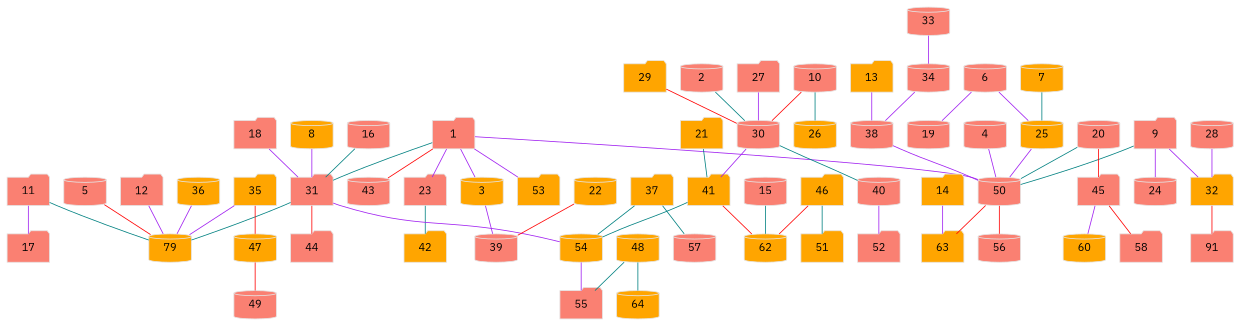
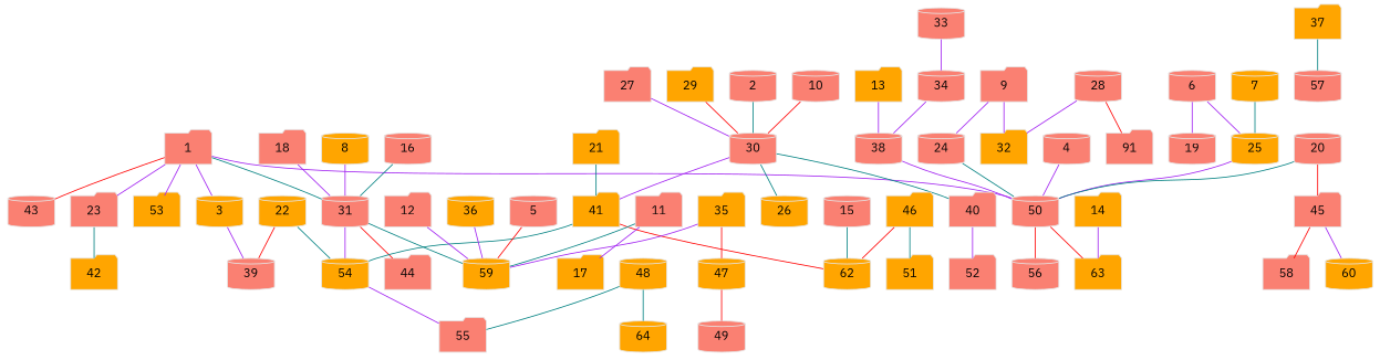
  graph {
    fontname="IBM Plex Sans"
    node [color=gray90 fillcolor=salmon fontname="IBM Plex Sans" shape=cylinder style=filled]
    edge [color=purple fontname="IBM Plex Sans" weight=1.0]
    1 [shape=folder]
    3 [fillcolor=orange]
    23 [shape=folder]
-   31 [shape=folder]
+   31
    43
    50
    53 [fillcolor=orange shape=folder]
    39
    42 [fillcolor=orange shape=folder]
-   59 [fillcolor=orange label=79]
+   59 [fillcolor=orange]
    44 [shape=folder]
    54 [fillcolor=orange]
    63 [fillcolor=orange shape=folder]
    56
    2
    30
    41 [fillcolor=orange shape=folder]
-   40
+   40 [shape=folder]
    4
    5
    6
    19
    25 [fillcolor=orange]
    7 [fillcolor=orange]
    8 [fillcolor=orange]
    9 [shape=folder]
    24
    32 [fillcolor=orange shape=folder]
    n29 [label=91 shape=folder]
    10
    26 [fillcolor=orange]
    11 [shape=folder]
-   17 [shape=folder]
+   17 [fillcolor=orange shape=folder]
    12 [shape=folder]
    13 [fillcolor=orange shape=folder]
    38
    14 [fillcolor=orange shape=folder]
    62 [fillcolor=orange]
    15
    16
    18 [shape=folder]
    20
    45 [shape=folder]
    58 [shape=folder]
    60 [fillcolor=orange]
    21 [fillcolor=orange shape=folder]
    22 [fillcolor=orange]
    27 [shape=folder]
    28
    29 [fillcolor=orange shape=folder]
    52 [shape=folder]
    55 [shape=folder]
    33
    34
    35 [fillcolor=orange shape=folder]
    47 [fillcolor=orange]
    49
    36 [fillcolor=orange]
    37 [fillcolor=orange shape=folder]
    57
    46 [fillcolor=orange shape=folder]
    51 [fillcolor=orange shape=folder]
    48 [fillcolor=orange]
    64 [fillcolor=orange]
    1 -- 3
    1 -- 23
    1 -- 31 [color=teal]
    1 -- 43 [color=red]
    1 -- 50
    1 -- 53
    3 -- 39
    23 -- 42 [color=teal]
    31 -- 59 [color=teal]
    31 -- 44 [color=red]
    31 -- 54
    50 -- 63 [color=red]
    50 -- 56 [color=red]
    54 -- 55
    2 -- 30 [color=teal]
    30 -- 41
    30 -- 40 [color=teal]
    41 -- 54 [color=teal]
    41 -- 62 [color=red]
    40 -- 52
    4 -- 50
    5 -- 59 [color=red]
    6 -- 19
    6 -- 25
    25 -- 50
    7 -- 25 [color=teal]
    8 -- 31
-   9 -- 50 [color=teal]
+   24 -- 50 [color=teal]
    9 -- 24
    9 -- 32
-   32 -- n29 [color=red]
+   28 -- n29 [color=red]
    10 -- 30 [color=red]
-   10 -- 26 [color=teal]
+   30 -- 26 [color=teal]
    11 -- 59 [color=teal]
    11 -- 17
    12 -- 59
    13 -- 38
    38 -- 50
    14 -- 63
    15 -- 62 [color=teal]
    16 -- 31 [color=teal]
    18 -- 31
    20 -- 50 [color=teal]
    20 -- 45 [color=red]
    45 -- 58 [color=red]
    45 -- 60
    21 -- 41 [color=teal]
    22 -- 39 [color=red]
    27 -- 30
    28 -- 32
    29 -- 30 [color=red]
    33 -- 34
    34 -- 38
    35 -- 59
    35 -- 47 [color=red]
    47 -- 49 [color=red]
    36 -- 59
-   37 -- 54 [color=teal]
+   22 -- 54 [color=teal]
    37 -- 57 [color=teal]
    46 -- 62 [color=red]
    46 -- 51 [color=teal]
    48 -- 55 [color=teal]
    48 -- 64 [color=teal]
  }
